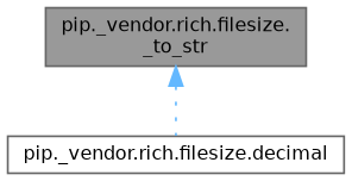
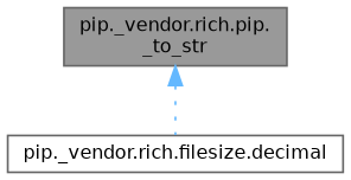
  digraph {
    rankdir=TB
    node [fontname=Helvetica fontsize=10 shape=box style=filled]
-   n1 [color=gray40 fillcolor=grey60 fontcolor=black height=0.2 label="pip._vendor.rich.filesize.\l_to_str" width=0.4]
+   n1 [color=gray40 fillcolor=grey60 fontcolor=black height=0.2 label="pip._vendor.rich.pip.\l_to_str" width=0.4]
    n2 [color=grey40 fillcolor=white height=0.2 label="pip._vendor.rich.filesize.decimal" width=0.4]
    n1 -> n2 [color=steelblue1 dir=back fontname=Helvetica fontsize=10 labelfontname=Helvetica labelfontsize=10 style=dotted]
  }
